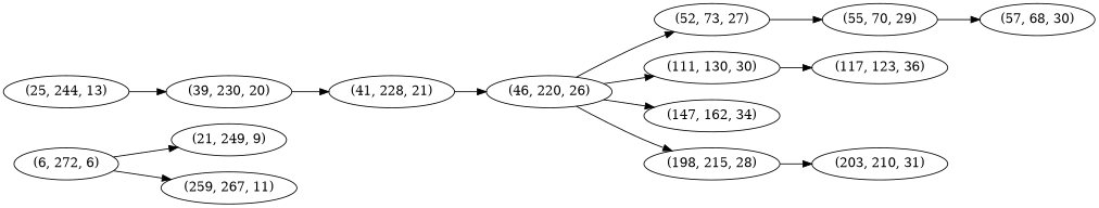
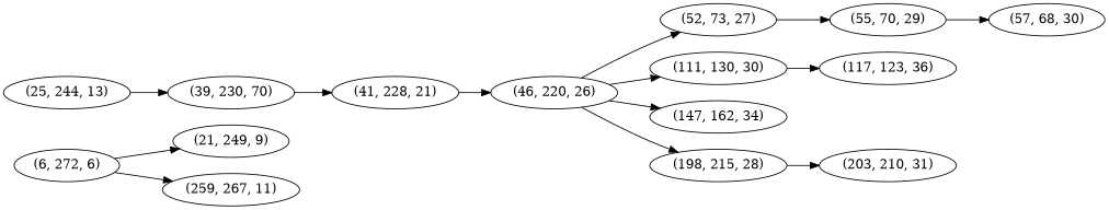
  digraph {
    rankdir=LR
    "(6, 272, 6)"
    "(21, 249, 9)"
    "(259, 267, 11)"
    "(25, 244, 13)"
-   "(39, 230, 20)"
+   "(39, 230, 20)" [label="(39, 230, 70)"]
    "(41, 228, 21)"
    "(46, 220, 26)"
    "(52, 73, 27)"
    "(111, 130, 30)"
    "(147, 162, 34)"
    "(198, 215, 28)"
    "(55, 70, 29)"
    "(117, 123, 36)"
    "(203, 210, 31)"
    "(57, 68, 30)"
    "(6, 272, 6)" -> "(21, 249, 9)"
    "(6, 272, 6)" -> "(259, 267, 11)"
    "(25, 244, 13)" -> "(39, 230, 20)"
    "(39, 230, 20)" -> "(41, 228, 21)"
    "(41, 228, 21)" -> "(46, 220, 26)"
    "(46, 220, 26)" -> "(52, 73, 27)"
    "(46, 220, 26)" -> "(111, 130, 30)"
    "(46, 220, 26)" -> "(147, 162, 34)"
    "(46, 220, 26)" -> "(198, 215, 28)"
    "(52, 73, 27)" -> "(55, 70, 29)"
    "(111, 130, 30)" -> "(117, 123, 36)"
    "(198, 215, 28)" -> "(203, 210, 31)"
    "(55, 70, 29)" -> "(57, 68, 30)"
  }
